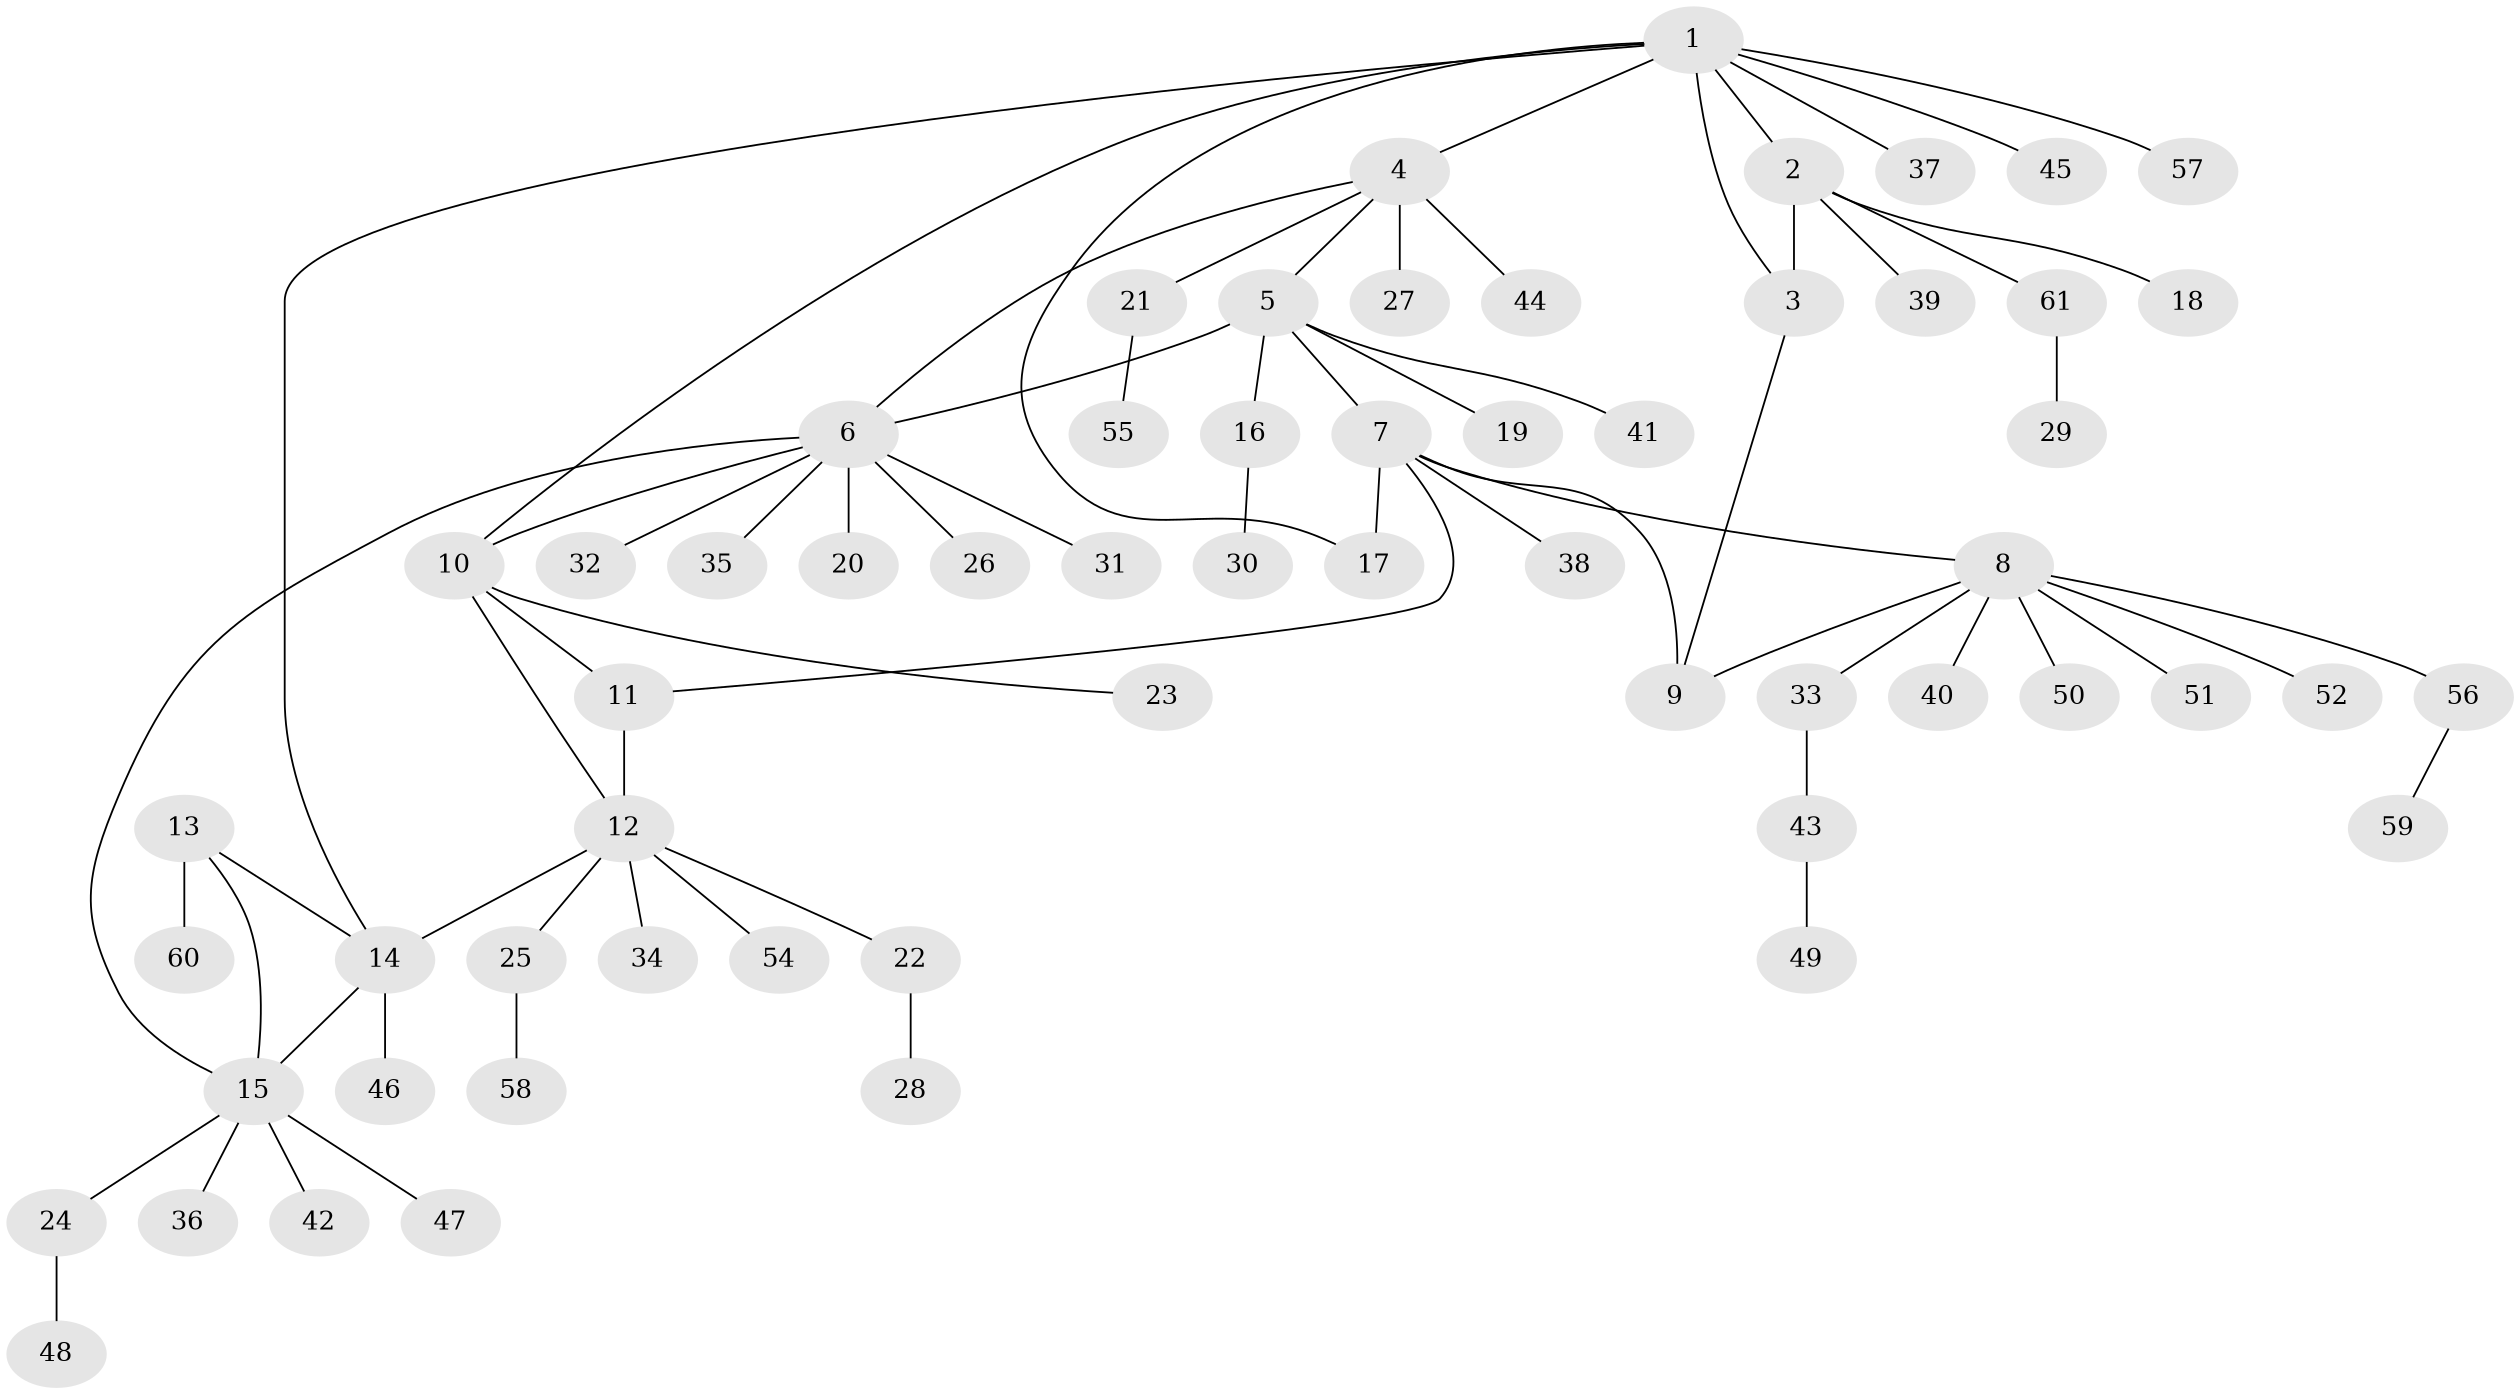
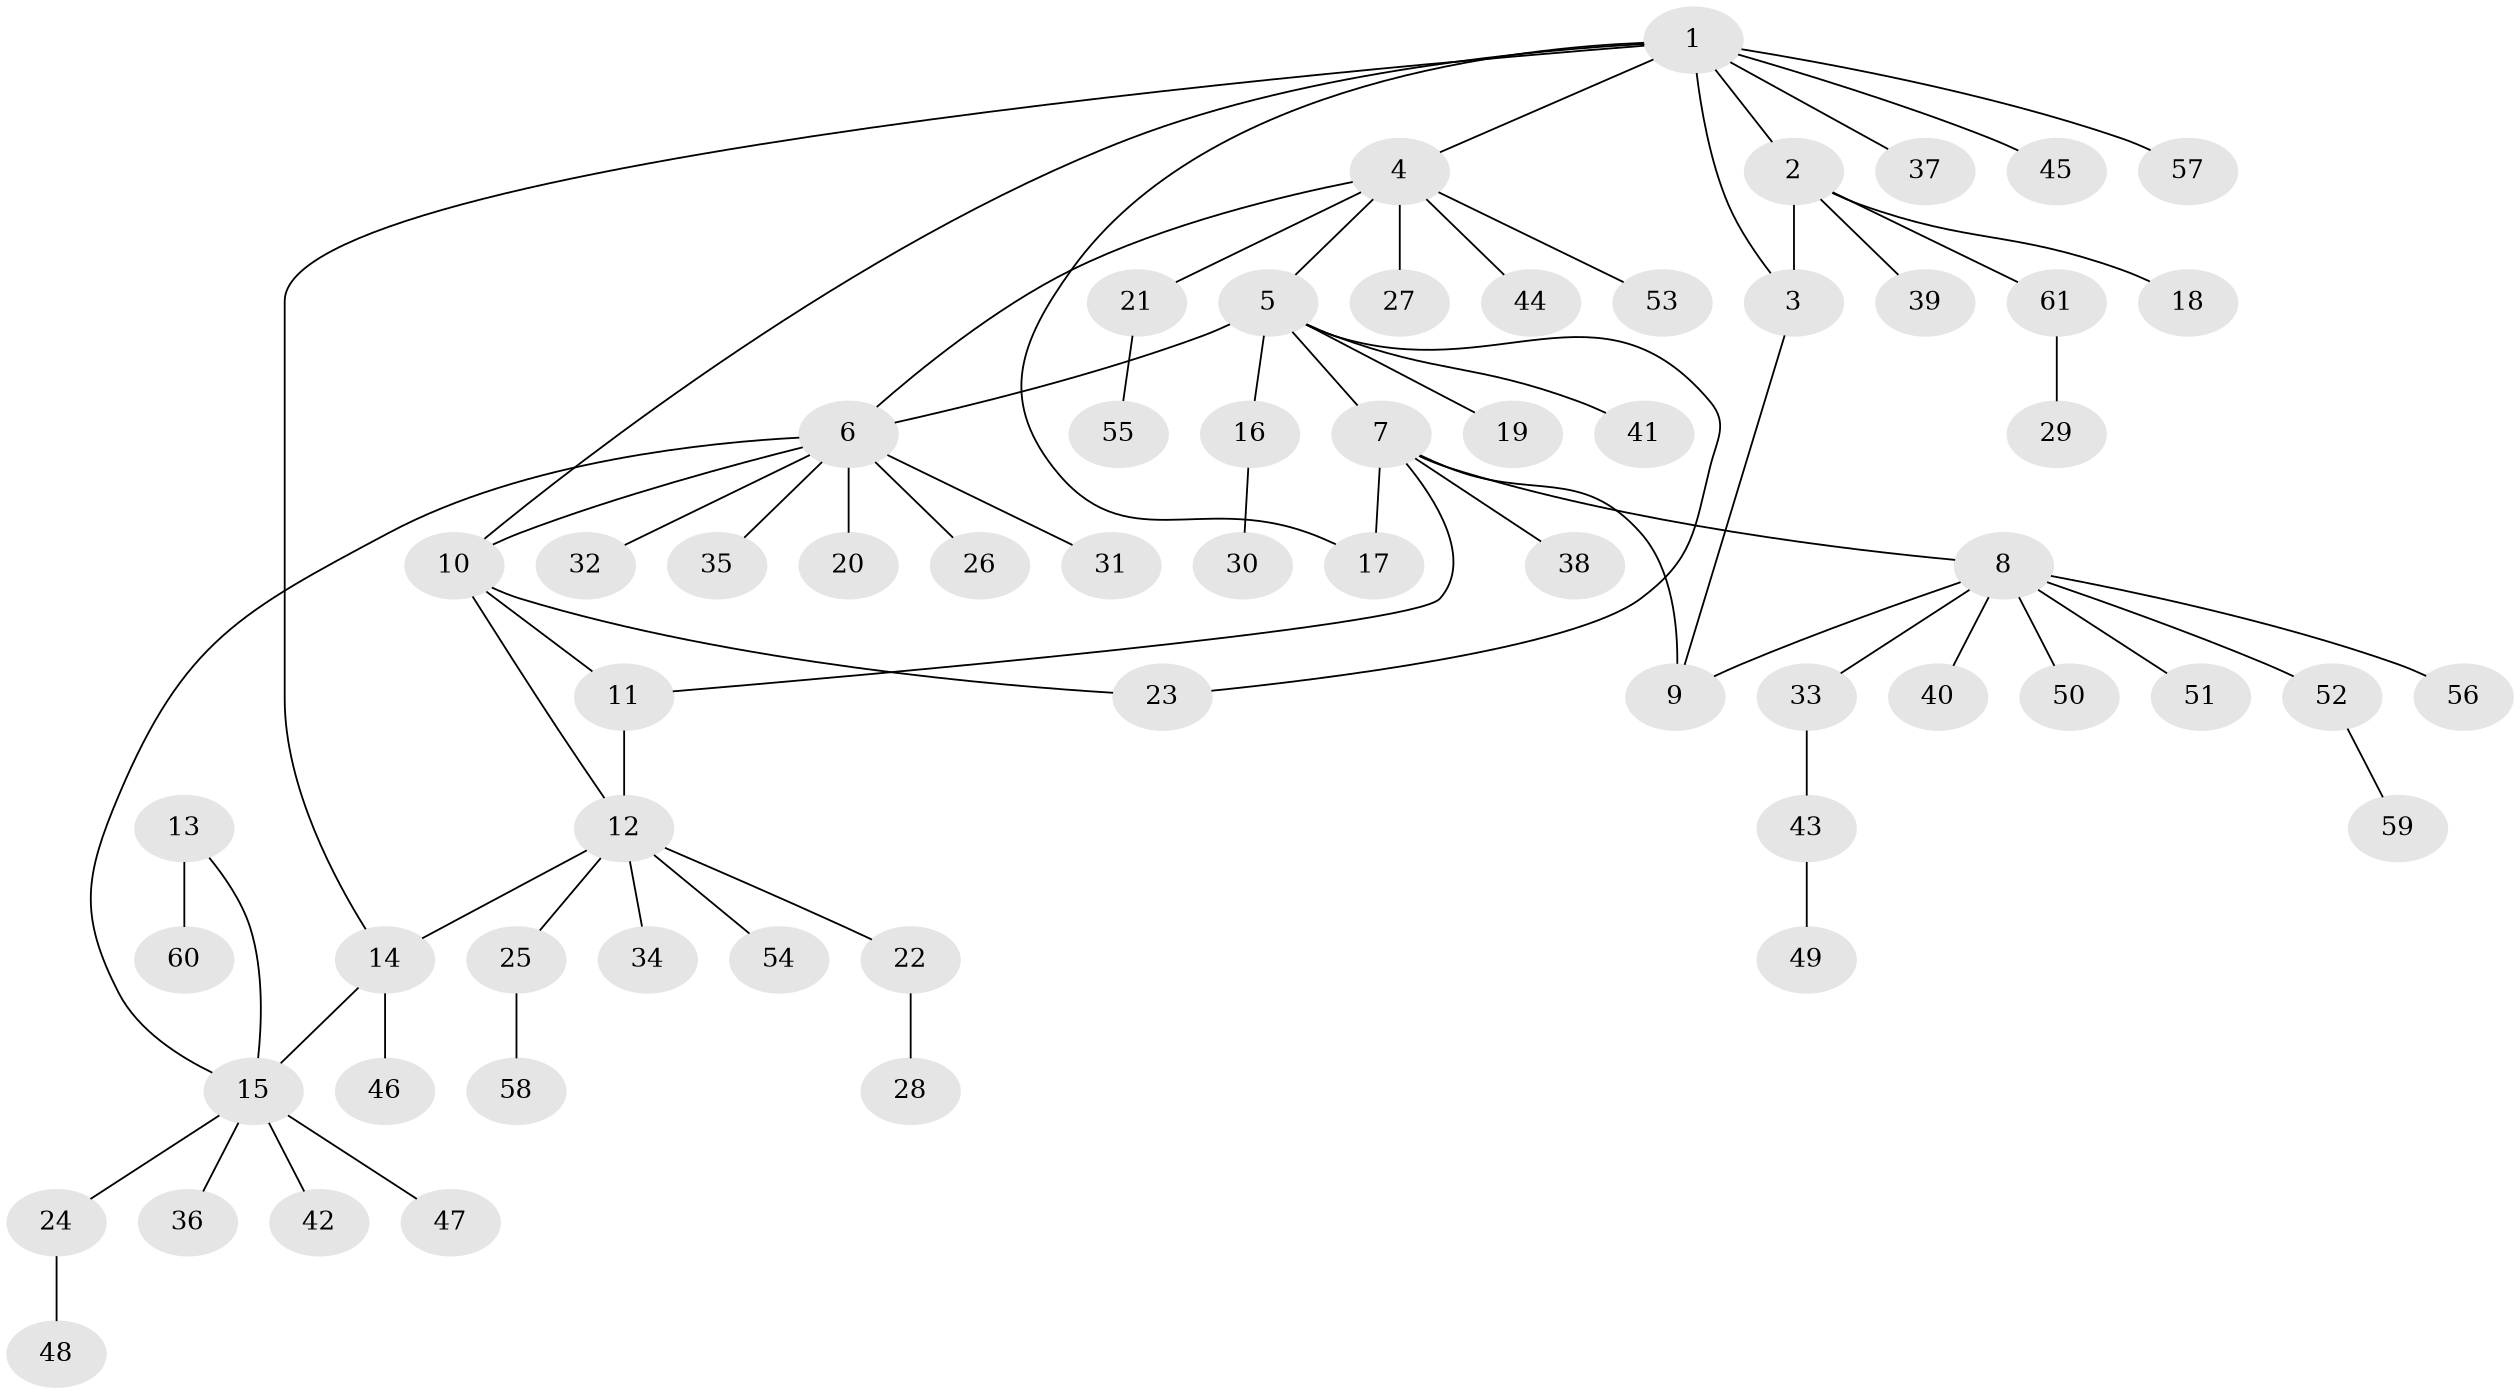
  graph {
    node [color=gray90 style=filled]
    1
    2
    3
    4
    10
    14
    17
    37
    45
    57
    18
    39
    61
    9
    5
    6
    21
    27
    44
+   53
    23
    11
    12
    15
    46
    29
    7
    16
    19
    41
    20
    26
    31
    32
    35
    55
    8
    38
    30
    24
    36
    42
    47
    33
    40
    50
    51
    52
    56
    13
    60
    43
    59
    22
    25
    34
    54
    28
    58
    48
    49
    1 -- 2
    1 -- 3
    1 -- 4
    1 -- 10
    1 -- 14
    1 -- 17
    1 -- 37
    1 -- 45
    1 -- 57
    2 -- 3
    2 -- 18
    2 -- 39
    2 -- 61
    3 -- 9
    4 -- 5
    4 -- 6
    4 -- 21
    4 -- 27
    4 -- 44
+   4 -- 53
    10 -- 23
    10 -- 11
    10 -- 12
    14 -- 15
    14 -- 46
    61 -- 29
    5 -- 6
+   5 -- 23
    5 -- 7
    5 -- 16
    5 -- 19
    5 -- 41
    6 -- 10
    6 -- 15
    6 -- 20
    6 -- 26
    6 -- 31
    6 -- 32
    6 -- 35
    21 -- 55
    11 -- 12
    12 -- 14
    12 -- 22
    12 -- 25
    12 -- 34
    12 -- 54
    15 -- 24
    15 -- 36
    15 -- 42
    15 -- 47
    7 -- 17
    7 -- 9
    7 -- 11
    7 -- 8
    7 -- 38
    16 -- 30
    8 -- 9
    8 -- 33
    8 -- 40
    8 -- 50
    8 -- 51
    8 -- 52
    8 -- 56
    24 -- 48
    33 -- 43
-   56 -- 59
-   13 -- 14
+   52 -- 59
    13 -- 15
    13 -- 60
    43 -- 49
    22 -- 28
    25 -- 58
  }
